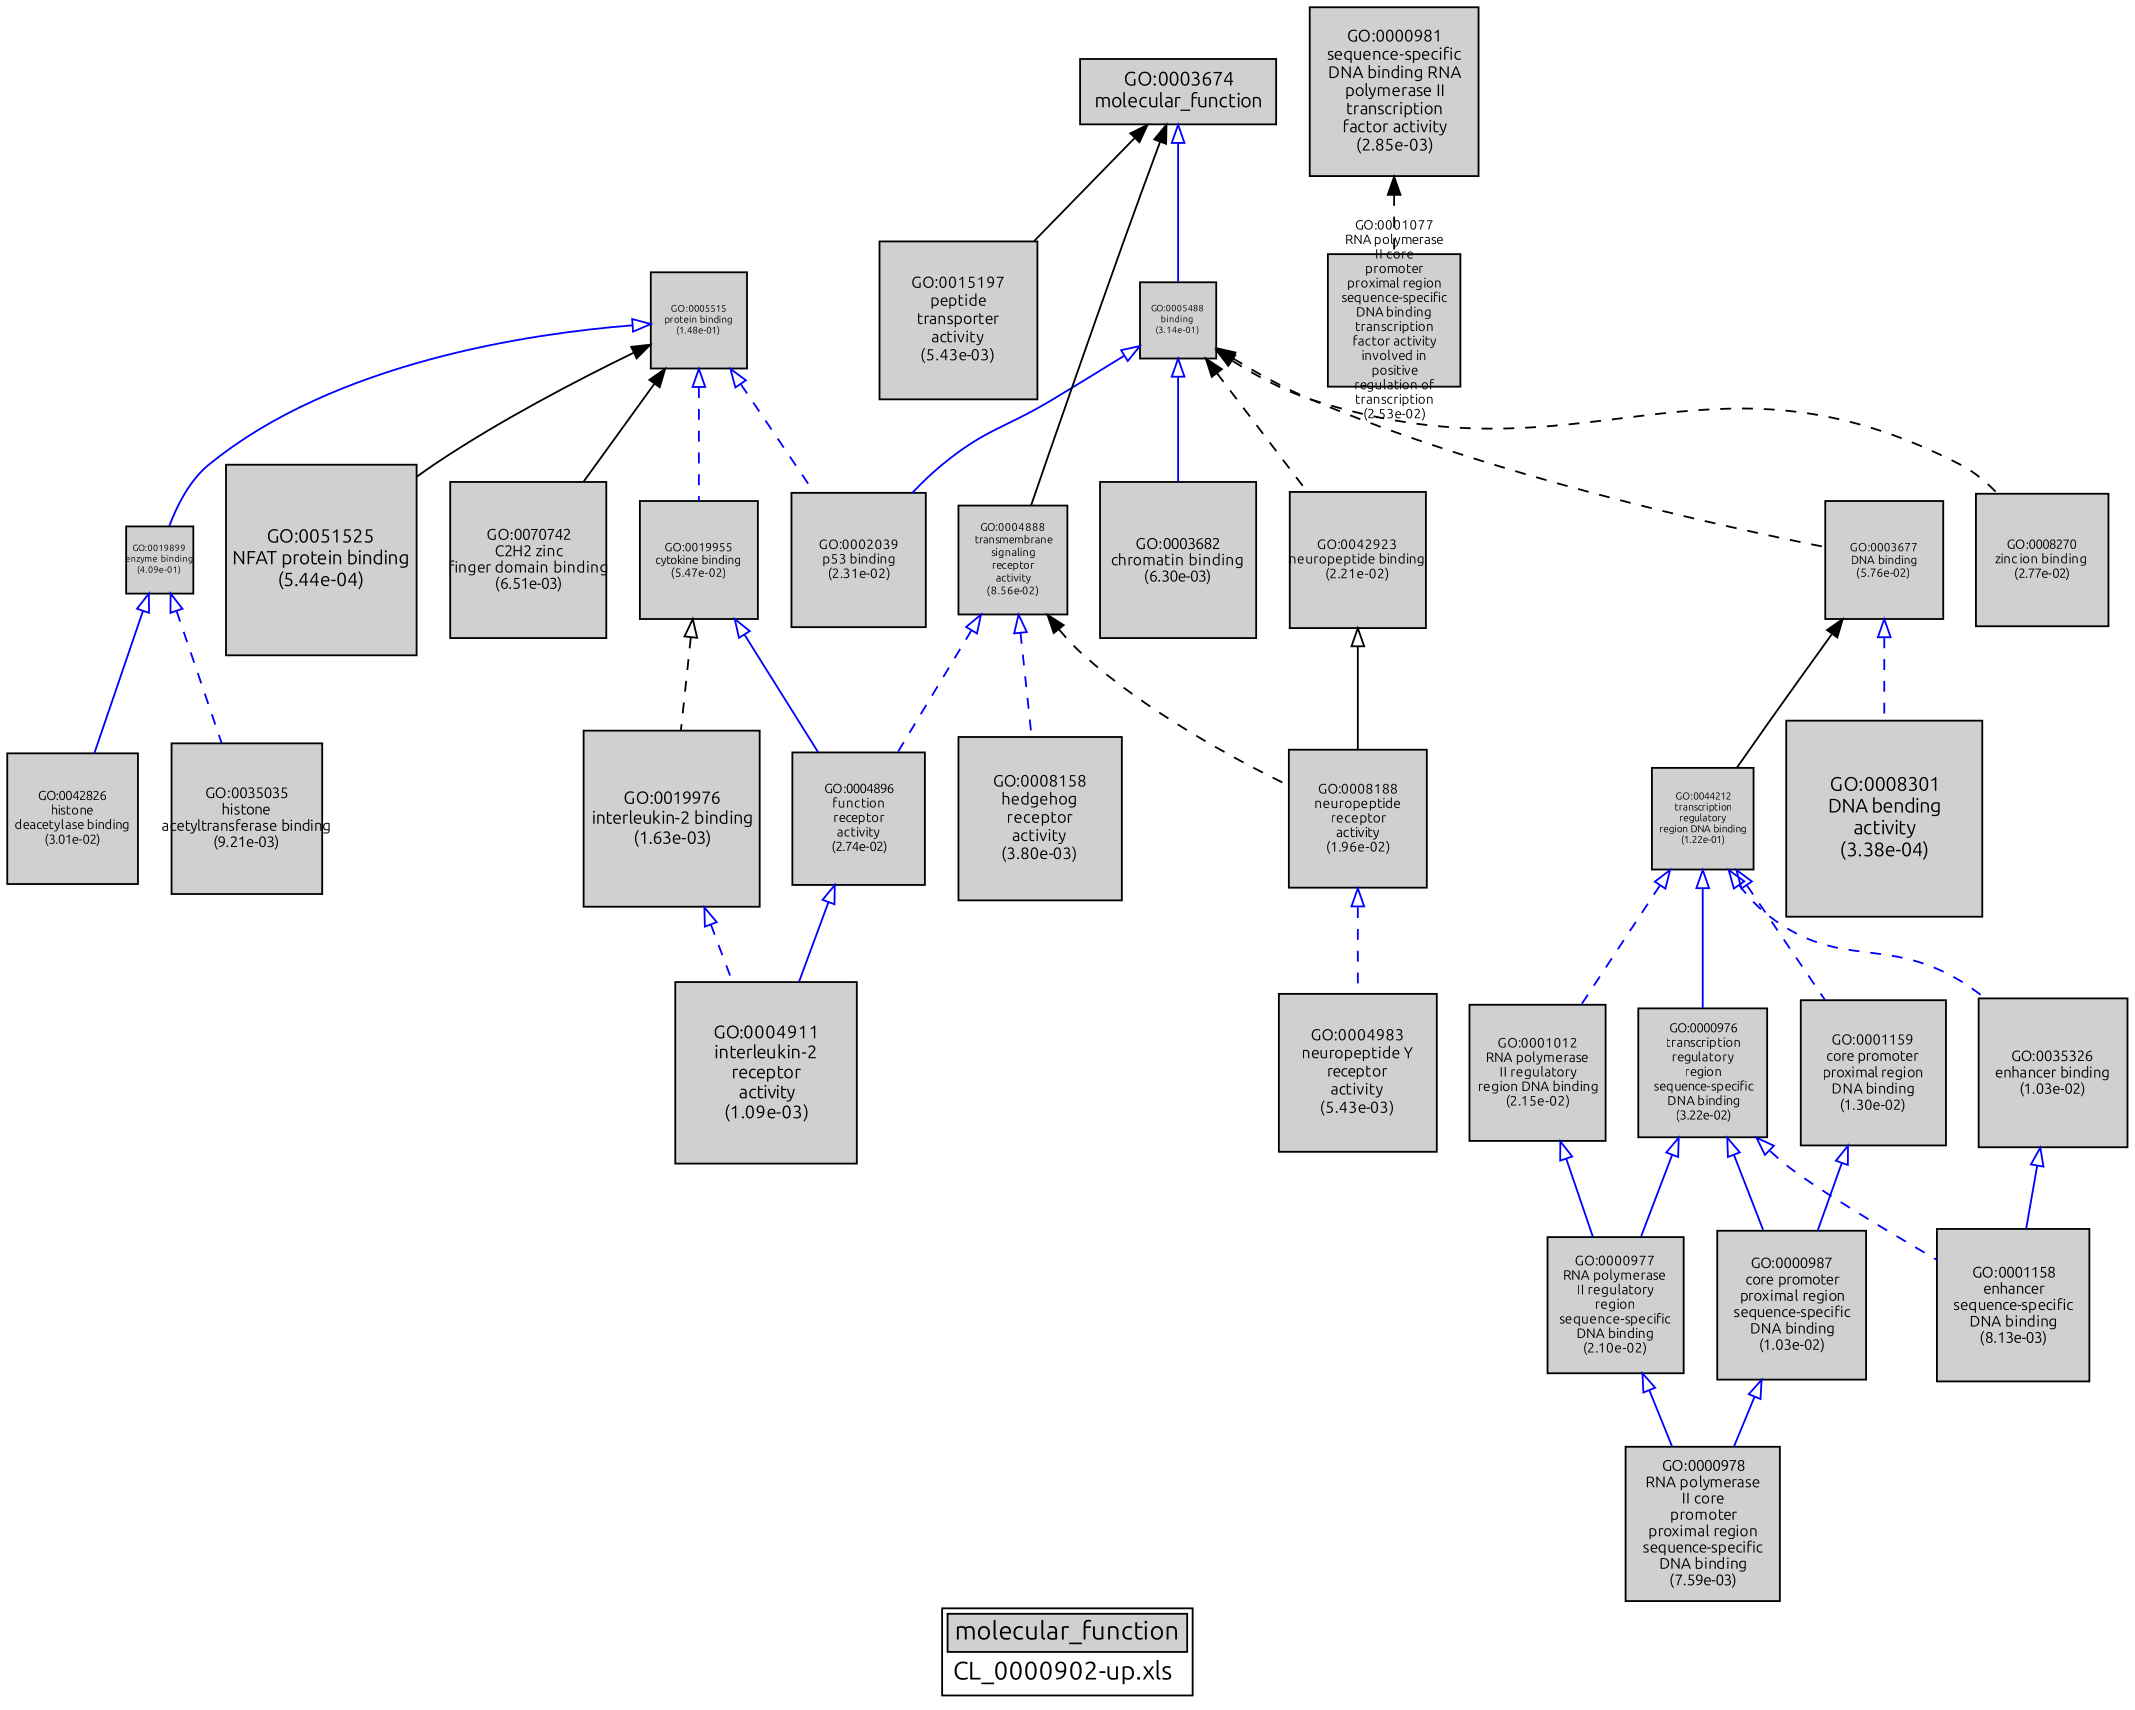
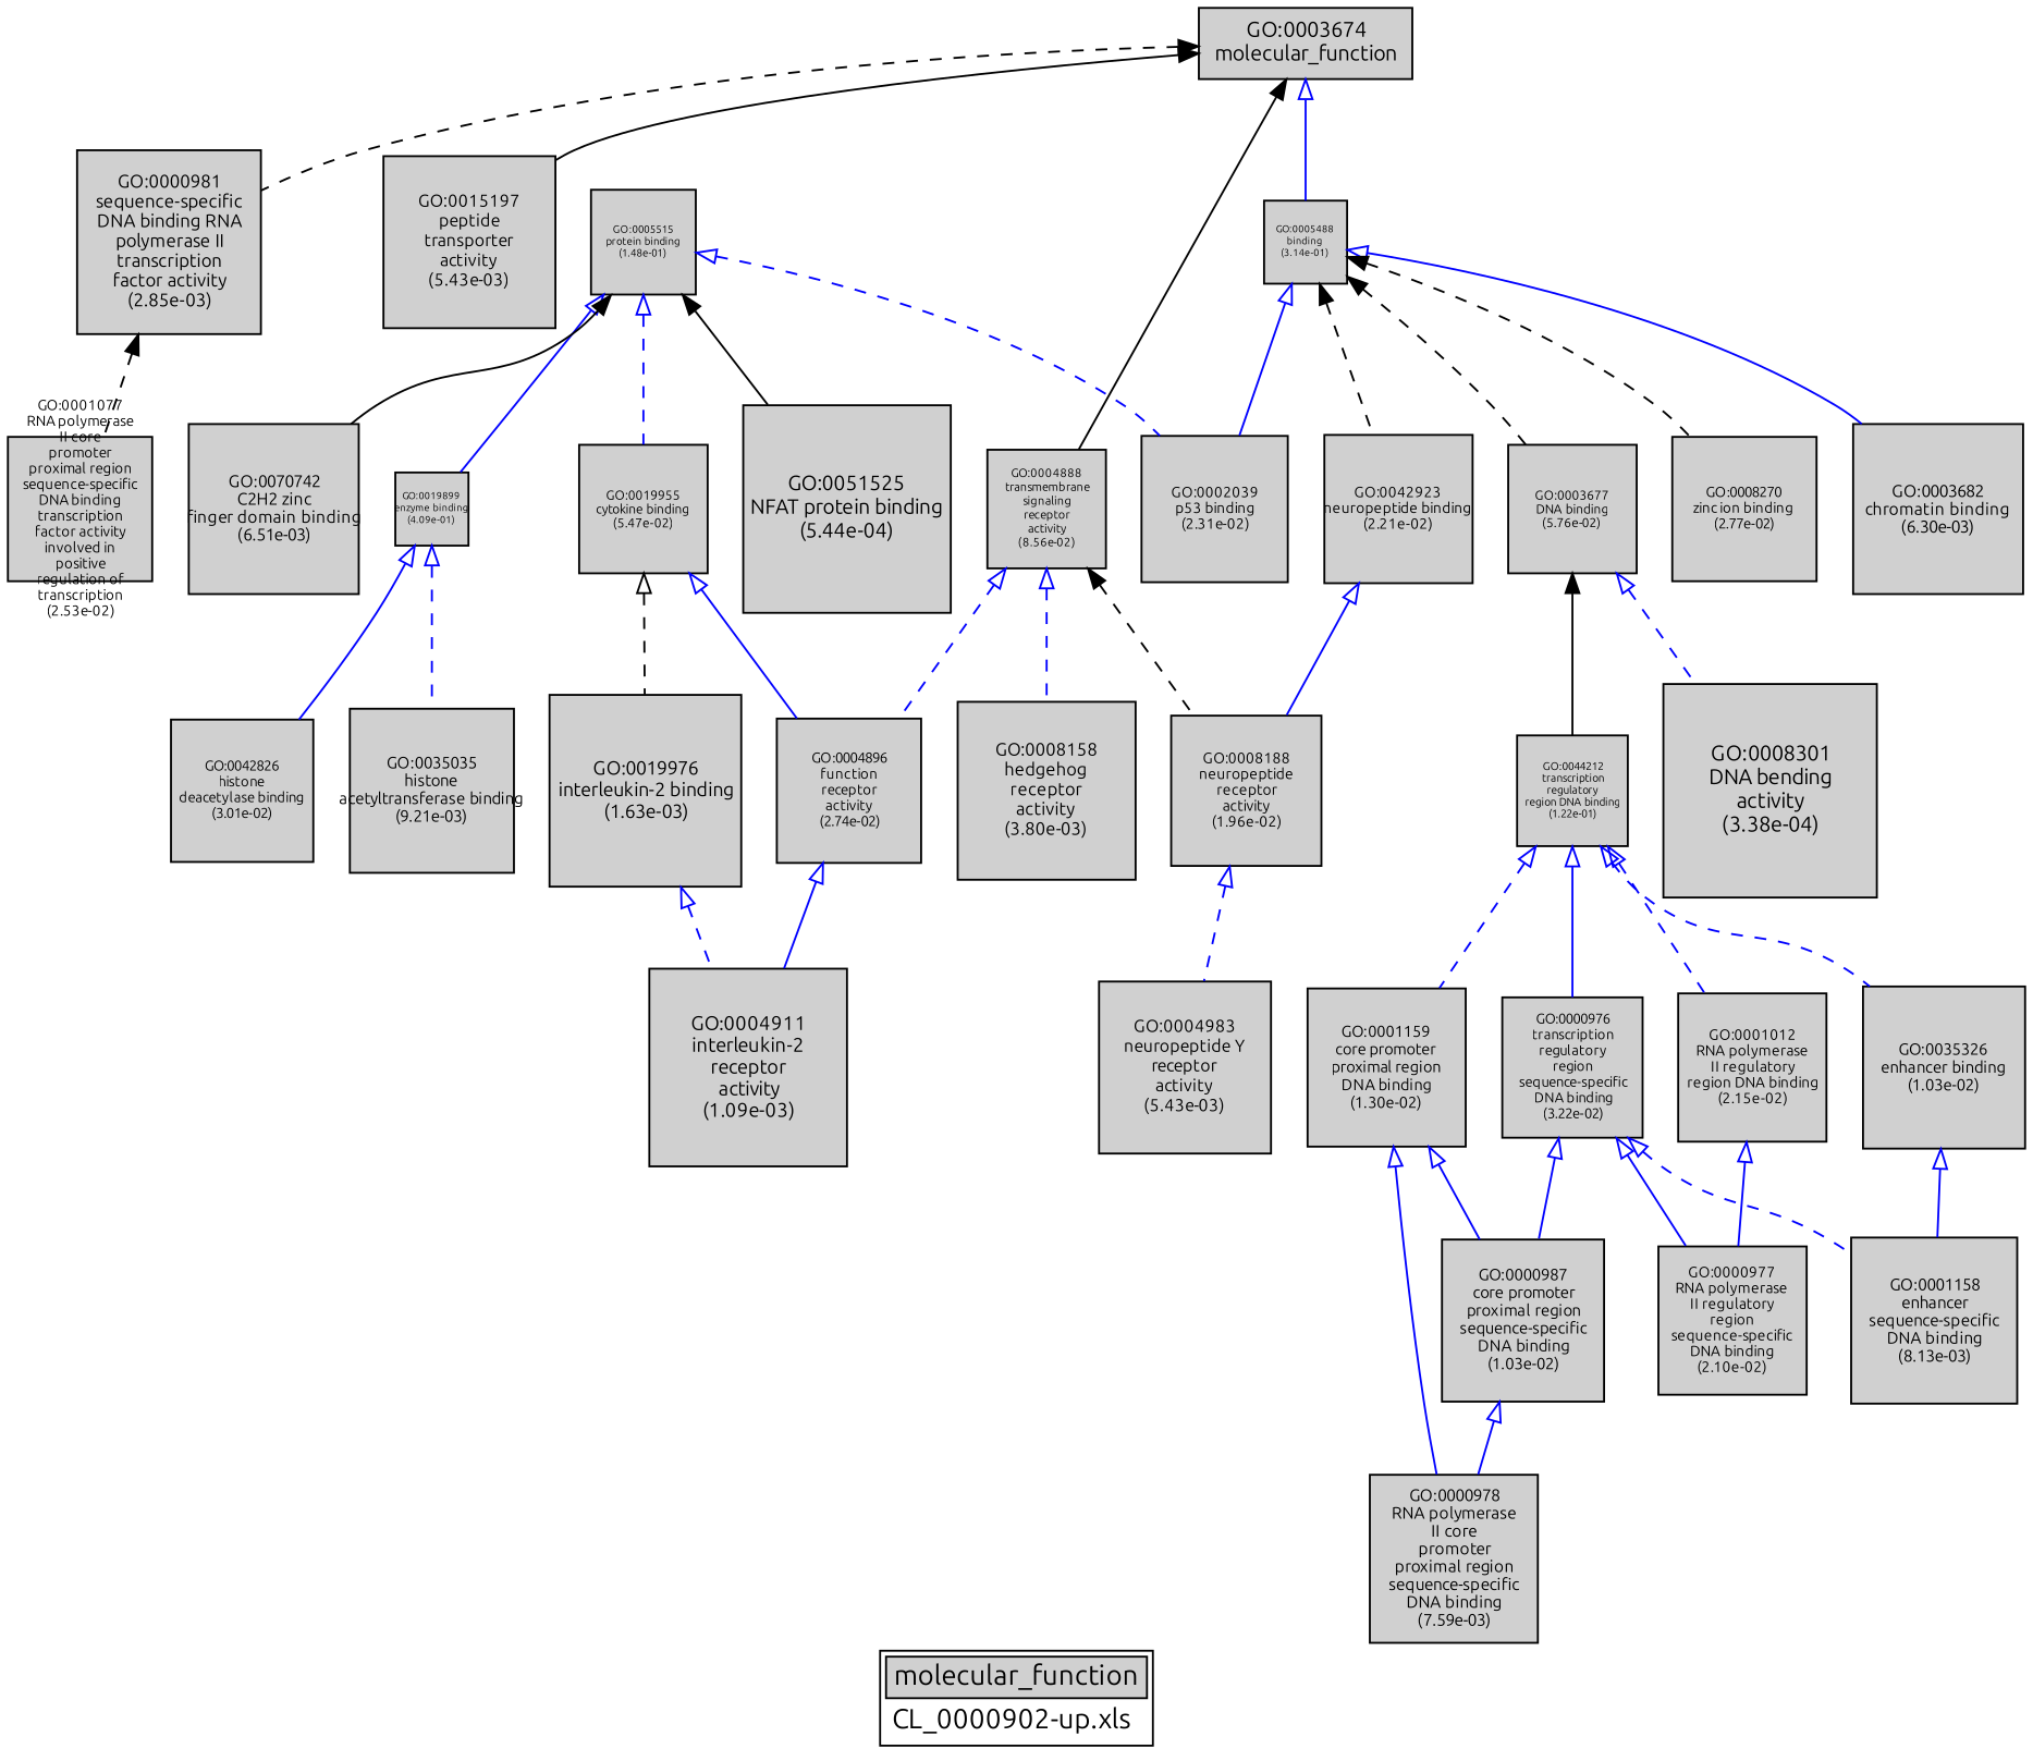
  digraph {
    bgcolor="#FFFFFF"
    fontname=Ubuntu
    label=<<TABLE COLOR="black" BGCOLOR="white"><TR><TD COLSPAN="2" BGCOLOR="#D0D0D0"><FONT COLOR="black">molecular_function</FONT></TD></TR><TR><TD BORDER="0">CL_0000902-up.xls</TD></TR></TABLE>>
    node [color=black fillcolor="#D0D0D0" fixedsize=true fontcolor=black fontname=Ubuntu fontsize=8.73621582028 shape=box style=filled]
    edge [arrowtail=empty color=blue dir=back fontname=Ubuntu style=solid weight=5.0]
    n1 [fontsize=8.45257193937 height=1.17396832491 label=<<TABLE BORDER="0"><TR><TD>GO:0000978<BR/>RNA polymerase<BR/>II core<BR/>promoter<BR/>proximal region<BR/>sequence-specific<BR/>DNA binding<BR/>(7.59e-03)</TD></TR></TABLE>> width=1.17396832491]
    n2 [fontsize=7.10336980268 height=0.986579139262 label=<<TABLE BORDER="0"><TR><TD>GO:0000976<BR/>transcription<BR/>regulatory<BR/>region<BR/>sequence-specific<BR/>DNA binding<BR/>(3.22e-02)</TD></TR></TABLE>> width=0.986579139262]
    n3 [fontsize=5.5720095128 height=0.773890210111 label=<<TABLE BORDER="0"><TR><TD>GO:0044212<BR/>transcription<BR/>regulatory<BR/>region DNA binding<BR/>(1.22e-01)</TD></TR></TABLE>> width=0.773890210111]
    n4 [fontsize=7.5020459091 height=1.04195082071 label=<<TABLE BORDER="0"><TR><TD>GO:0001012<BR/>RNA polymerase<BR/>II regulatory<BR/>region DNA binding<BR/>(2.15e-02)</TD></TR></TABLE>> width=1.04195082071]
    n5 [fontsize=9.25615133129 height=1.28557657379 label=<<TABLE BORDER="0"><TR><TD>GO:0000981<BR/>sequence-specific<BR/>DNA binding RNA<BR/>polymerase II<BR/>transcription<BR/>factor activity<BR/>(2.85e-03)</TD></TR></TABLE>> width=1.28557657379]
    n6 [height=1.21336330837 label=<<TABLE BORDER="0"><TR><TD>GO:0015197<BR/>peptide<BR/>transporter<BR/>activity<BR/>(5.43e-03)</TD></TR></TABLE>> width=1.21336330837]
    n7 [fontsize=7.17262878447 height=0.996198442287 label=<<TABLE BORDER="0"><TR><TD>GO:0042826<BR/>histone<BR/>deacetylase binding<BR/>(3.01e-02)</TD></TR></TABLE>> width=0.996198442287]
    n8 [fontsize=5.0 height=0.510480807709 label=<<TABLE BORDER="0"><TR><TD>GO:0019899<BR/>enzyme binding<BR/>(4.09e-01)</TD></TR></TABLE>> width=0.510480807709]
    n9 [fontsize=5.3204223318 height=0.738947546083 label=<<TABLE BORDER="0"><TR><TD>GO:0005515<BR/>protein binding<BR/>(1.48e-01)</TD></TR></TABLE>> width=0.738947546083]
    n10 [fontsize=8.186923263 height=1.13707267542 label=<<TABLE BORDER="0"><TR><TD>GO:0035326<BR/>enhancer binding<BR/>(1.03e-02)</TD></TR></TABLE>> width=1.13707267542]
    n11 [fontsize=8.186923263 height=1.13707267542 label=<<TABLE BORDER="0"><TR><TD>GO:0000987<BR/>core promoter<BR/>proximal region<BR/>sequence-specific<BR/>DNA binding<BR/>(1.03e-02)</TD></TR></TABLE>> width=1.13707267542]
    n12 [fontsize=8.61172598426 height=1.19607305337 label=<<TABLE BORDER="0"><TR><TD>GO:0003682<BR/>chromatin binding<BR/>(6.30e-03)</TD></TR></TABLE>> width=1.19607305337]
    n13 [fontsize=7.26556165479 height=1.00910578539 label=<<TABLE BORDER="0"><TR><TD>GO:0004896<BR/>function<BR/>receptor<BR/>activity<BR/>(2.74e-02)</TD></TR></TABLE>> width=1.00910578539]
    n14 [fontsize=7.52629630628 height=1.04531893143 label=<<TABLE BORDER="0"><TR><TD>GO:0000977<BR/>RNA polymerase<BR/>II regulatory<BR/>region<BR/>sequence-specific<BR/>DNA binding<BR/>(2.10e-02)</TD></TR></TABLE>> width=1.04531893143]
    n15 [fontsize=6.01970635454 height=0.836070327019 label=<<TABLE BORDER="0"><TR><TD>GO:0004888<BR/>transmembrane<BR/>signaling<BR/>receptor<BR/>activity<BR/>(8.56e-02)</TD></TR></TABLE>> width=0.836070327019]
    n16 [fontsize=9.98402475636 height=1.38667010505 label=<<TABLE BORDER="0"><TR><TD>GO:0004911<BR/>interleukin-2<BR/>receptor<BR/>activity<BR/>(1.09e-03)</TD></TR></TABLE>> width=1.38667010505]
    n17 [fontsize=6.4800440752 height=0.900006121556 label=<<TABLE BORDER="0"><TR><TD>GO:0003677<BR/>DNA binding<BR/>(5.76e-02)</TD></TR></TABLE>> width=0.900006121556]
    n18 [fontsize=7.47832429263 height=1.03865615175 label=<<TABLE BORDER="0"><TR><TD>GO:0042923<BR/>neuropeptide binding<BR/>(2.21e-02)</TD></TR></TABLE>> width=1.03865615175]
    n19 [fontsize=8.28462641841 height=1.15064255811 label=<<TABLE BORDER="0"><TR><TD>GO:0035035<BR/>histone<BR/>acetyltransferase binding<BR/>(9.21e-03)</TD></TR></TABLE>> width=1.15064255811]
    n20 [fontsize=8.39326422923 height=1.16573114295 label=<<TABLE BORDER="0"><TR><TD>GO:0001158<BR/>enhancer<BR/>sequence-specific<BR/>DNA binding<BR/>(8.13e-03)</TD></TR></TABLE>> width=1.16573114295]
    n21 [fontsize=10.8 height=1.5 label=<<TABLE BORDER="0"><TR><TD>GO:0008301<BR/>DNA bending<BR/>activity<BR/>(3.38e-04)</TD></TR></TABLE>> width=1.5]
    n22 [fontsize=7.25487605996 height=1.00762167499 label=<<TABLE BORDER="0"><TR><TD>GO:0008270<BR/>zinc ion binding<BR/>(2.77e-02)</TD></TR></TABLE>> width=1.00762167499]
    n23 [fontsize=5.0 height=0.578872227395 label=<<TABLE BORDER="0"><TR><TD>GO:0005488<BR/>binding<BR/>(3.14e-01)</TD></TR></TABLE>> width=0.578872227395]
    n24 [fontsize=10.4761395103 height=1.45501937642 label=<<TABLE BORDER="0"><TR><TD>GO:0051525<BR/>NFAT protein binding<BR/>(5.44e-04)</TD></TR></TABLE>> width=1.45501937642]
    n25 [height=1.21336330837 label=<<TABLE BORDER="0"><TR><TD>GO:0004983<BR/>neuropeptide Y<BR/>receptor<BR/>activity<BR/>(5.43e-03)</TD></TR></TABLE>> width=1.21336330837]
    n26 [fontsize=8.58364972716 height=1.19217357322 label=<<TABLE BORDER="0"><TR><TD>GO:0070742<BR/>C2H2 zinc<BR/>finger domain binding<BR/>(6.51e-03)</TD></TR></TABLE>> width=1.19217357322]
    n27 [fontsize=9.0274018539 height=1.25380581304 label=<<TABLE BORDER="0"><TR><TD>GO:0008158<BR/>hedgehog<BR/>receptor<BR/>activity<BR/>(3.80e-03)</TD></TR></TABLE>> width=1.25380581304]
    n28 [fontsize=7.57649011537 height=1.0522902938 label=<<TABLE BORDER="0"><TR><TD>GO:0008188<BR/>neuropeptide<BR/>receptor<BR/>activity<BR/>(1.96e-02)</TD></TR></TABLE>> width=1.0522902938]
    n29 [fontsize=6.53863348647 height=0.908143539788 label=<<TABLE BORDER="0"><TR><TD>GO:0019955<BR/>cytokine binding<BR/>(5.47e-02)</TD></TR></TABLE>> width=0.908143539788]
    n30 [fontsize=7.97798857903 height=1.10805396931 label=<<TABLE BORDER="0"><TR><TD>GO:0001159<BR/>core promoter<BR/>proximal region<BR/>DNA binding<BR/>(1.30e-02)</TD></TR></TABLE>> width=1.10805396931]
    n31 [fontsize=7.43237178944 height=1.03227385964 label=<<TABLE BORDER="0"><TR><TD>GO:0002039<BR/>p53 binding<BR/>(2.31e-02)</TD></TR></TABLE>> width=1.03227385964]
    n32 [fontsize=7.34584594008 height=1.02025638057 label=<<TABLE BORDER="0"><TR><TD>GO:0001077<BR/>RNA polymerase<BR/>II core<BR/>promoter<BR/>proximal region<BR/>sequence-specific<BR/>DNA binding<BR/>transcription<BR/>factor activity<BR/>involved in<BR/>positive<BR/>regulation of<BR/>transcription<BR/>(2.53e-02)</TD></TR></TABLE>> width=1.02025638057]
    n33 [fontsize=10.8 label=<<TABLE BORDER="0"><TR><TD>GO:0003674<BR/>molecular_function</TD></TR></TABLE>> width=1.5]
    n34 [fontsize=9.68464479164 height=1.34508955439 label=<<TABLE BORDER="0"><TR><TD>GO:0019976<BR/>interleukin-2 binding<BR/>(1.63e-03)</TD></TR></TABLE>> width=1.34508955439]
    subgraph sub_1 {
      n1
      n2
      n3
      n4
      n5
      n6
      n7
      n8
      n9
      n10
      n11
      n12
      n13
      n14
      n15
      n16
      n17
      n18
      n19
      n20
      n21
      n22
      n23
      n24
      n25
      n26
      n27
      n28
      n29
      n30
      n31
      n32
      n33
      n34
    }
    subgraph sub_2 {
      n5
      n6
      n22
      n24
      n26
      n32
      subgraph sub_3 {
        subgraph sub_4 {
        }
        subgraph sub_5 {
        }
      }
      subgraph sub_6 {
      }
      subgraph sub_7 {
        n1
        n2
        n3
        n4
        n7
        n8
        n9
        n10
        n11
        n12
        n13
        n14
        n15
        n16
        n17
        n18
        n19
        n20
        n21
        n23
        n25
        n27
        n28
        n29
        n30
        n31
        n33
        n34
      }
    }
    n2 -> n11
    n2 -> n14
    n2 -> n20 [style=dashed]
    n3 -> n2
    n3 -> n4 [style=dashed]
    n3 -> n10 [style=dashed]
    n3 -> n30 [style=dashed]
    n4 -> n14
    n5 -> n32 [style=dashed weight=1 arrowtail="" color=""]
    n8 -> n7
    n8 -> n19 [style=dashed]
    n9 -> n8
    n9 -> n24 [weight=1 arrowtail="" color=""]
    n9 -> n26 [weight=1 arrowtail="" color=""]
    n9 -> n29 [style=dashed]
    n9 -> n31 [style=dashed]
    n10 -> n20
    n11 -> n1
    n13 -> n16
-   n14 -> n1
+   n30 -> n1
    n15 -> n13 [style=dashed]
    n15 -> n27 [style=dashed]
    n15 -> n28 [style=dashed weight=1 arrowtail="" color=""]
    n17 -> n3 [weight=1 arrowtail="" color=""]
    n17 -> n21 [style=dashed]
-   n18 -> n28 [color=black]
+   n18 -> n28
    n23 -> n12
    n23 -> n17 [style=dashed weight=1 arrowtail="" color=""]
    n23 -> n18 [style=dashed weight=1 arrowtail="" color=""]
    n23 -> n22 [style=dashed weight=1 arrowtail="" color=""]
    n23 -> n31
    n28 -> n25 [style=dashed]
    n29 -> n13
    n29 -> n34 [color=black style=dashed]
    n30 -> n11
+   n33 -> n5 [style=dashed weight=1 arrowtail="" color=""]
    n33 -> n6 [weight=1 arrowtail="" color=""]
    n33 -> n15 [weight=1 arrowtail="" color=""]
    n33 -> n23
    n34 -> n16 [style=dashed]
  }
